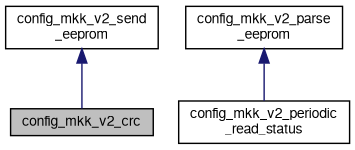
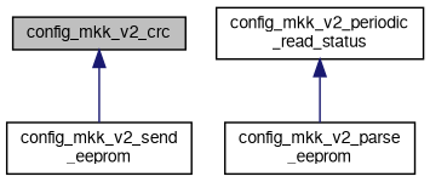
  digraph {
    rankdir=TB
    node [color=black fillcolor=white fontname=FreeSans fontsize=10 shape=record style=filled]
    edge [color=midnightblue dir=back fontname=FreeSans fontsize=10 labelfontname=FreeSans labelfontsize=10 style=solid]
    n1 [fillcolor=grey75 fontcolor=black height=0.2 label=config_mkk_v2_crc width=0.4]
    n2 [height=0.2 label="config_mkk_v2_send\l_eeprom" width=0.4]
    n3 [height=0.2 label="config_mkk_v2_parse\l_eeprom" width=0.4]
    n4 [height=0.2 label="config_mkk_v2_periodic\l_read_status" width=0.4]
-   n2 -> n1
-   n3 -> n4
+   n1 -> n2
+   n4 -> n3
  }
